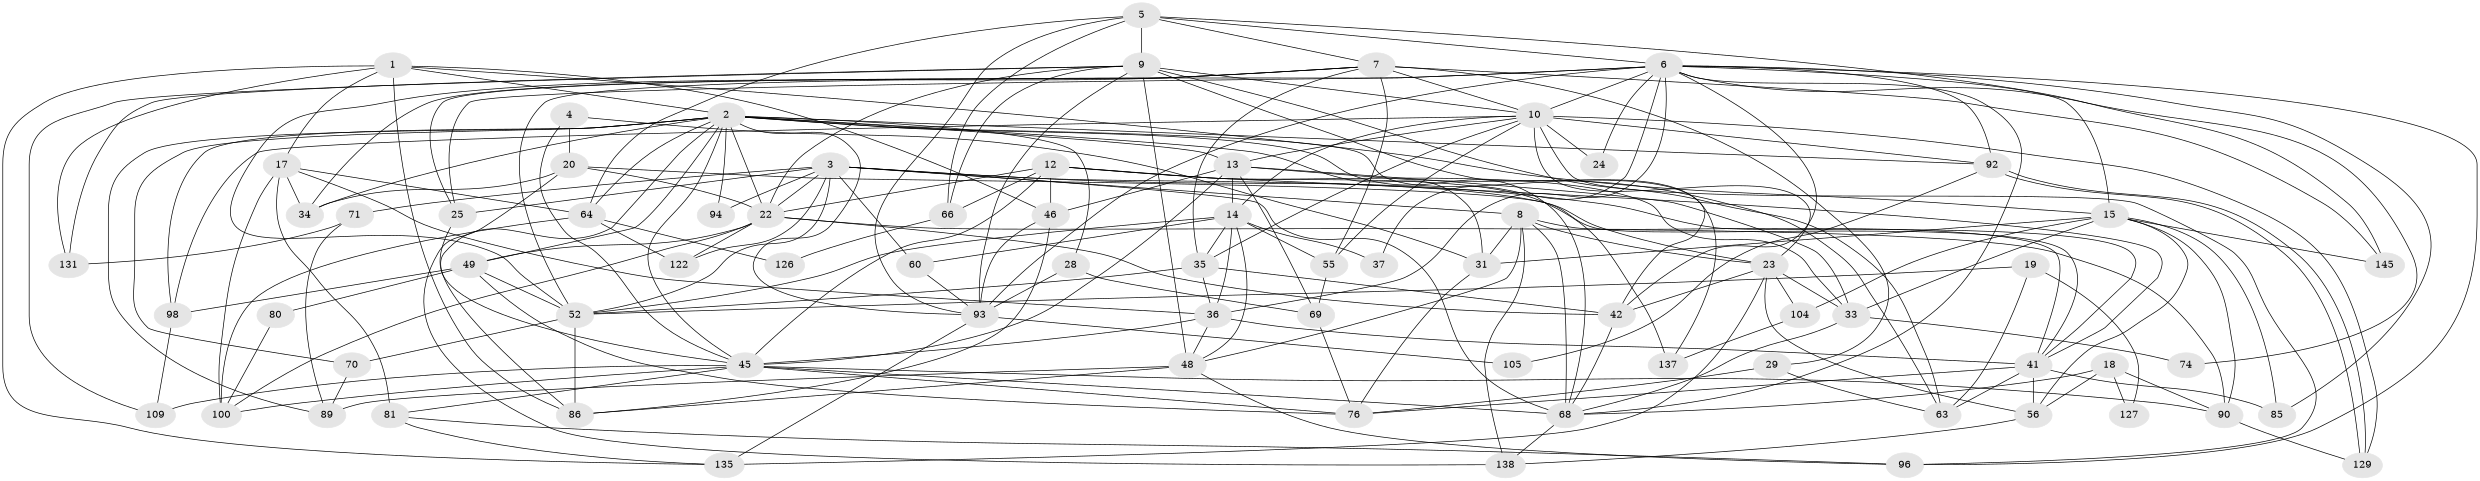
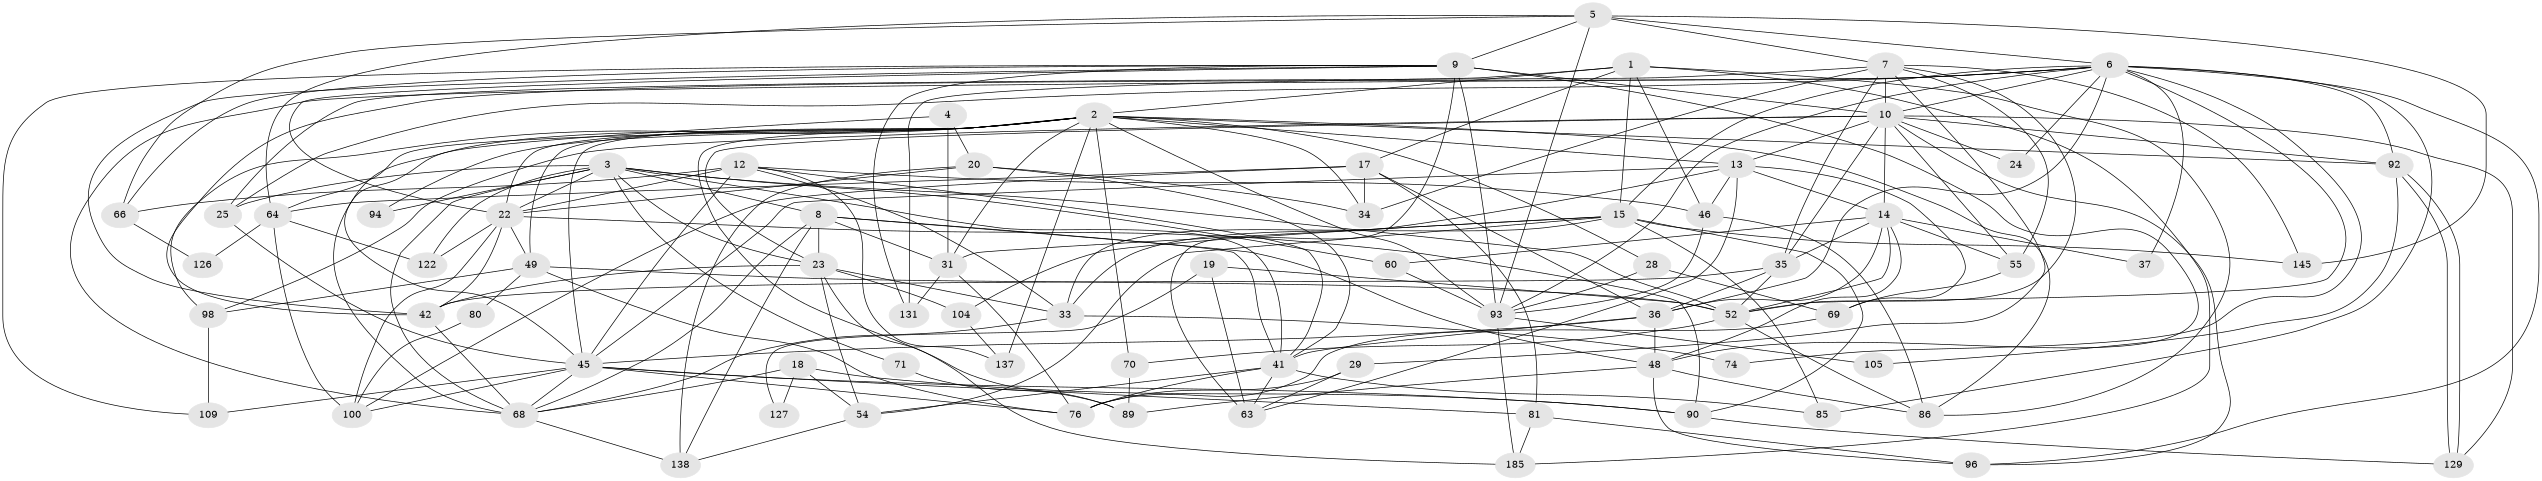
  graph {
    node [color=gray90 style=filled]
    1 [super="+144+73"]
    2 [super="+44+11+83+27+78"]
    15 [super="+43+136"]
    17 [super="+38"]
    46 [super="+58"]
    86
    131
-   135
+   135 [label=185]
    13 [super="+50+52"]
    22 [super="+99+39"]
    28
    31 [super="+113"]
    34 [super="+51"]
    45 [super="+97+82"]
    49 [super="+108"]
    64 [super="+116"]
    68 [super="+103+125"]
    70 [super="+112"]
    89
    92
    93 [super="+141+133"]
    94
    98
    137
    145
    85
    33 [super="+79+139"]
-   56 [super="+140+88"]
+   56 [super="+140+88" label=54]
    90 [super="+124"]
    104
    36 [super="+67+72"]
    81 [super="+128"]
    100 [super="+143"]
    63 [super="+101"]
    14 [super="+40+77"]
    69
    122
    42 [super="+84"]
    76
    109
    n41 [label=52 super="+62+134"]
    80
    126
    138
    129
    105
    3 [super="+61"]
    8 [super="+21"]
    23 [super="+65+57"]
    25 [super="+59"]
    41 [super="+118"]
    60
    71
    48 [super="+91"]
    4
    20
    5 [super="+75"]
    6 [super="+102"]
    7 [super="+119+117"]
    9 [super="+32+16"]
    66
    10 [super="+26"]
    24
    37
    74
    96
    29
    35 [super="+114"]
    55
    12 [super="+132+111"]
    18
    127
    19
    1 -- 2
    1 -- 15
    1 -- 17
    1 -- 46
    1 -- 86
    1 -- 131
    1 -- 135
    2 -- 86
    2 -- 13 [weight=2]
    2 -- 22
    2 -- 28
    2 -- 31
    2 -- 34
    2 -- 45
    2 -- 49
    2 -- 64
    2 -- 68
    2 -- 70 [weight=2]
    2 -- 89
    2 -- 92
    2 -- 93
    2 -- 94
    2 -- 98
    2 -- 137
    15 -- 31
    15 -- 145
    15 -- 85
    15 -- 33
    15 -- 56
    15 -- 90
    15 -- 104
    17 -- 34
    17 -- 64
    17 -- 36
    17 -- 81
    17 -- 100
    46 -- 86
    46 -- 93
    13 -- 46
    13 -- 45
    13 -- 33
    13 -- 63
    13 -- 14
    13 -- 69
    22 -- 49 [weight=2]
    22 -- 90
    22 -- 100
    22 -- 122
    22 -- 42
    28 -- 93
    28 -- 69
-   71 -- 131
+   31 -- 131
    31 -- 76
    45 -- 68
    45 -- 90
    45 -- 81
    45 -- 100
    45 -- 76
    45 -- 109
    49 -- 98
    49 -- 76
    49 -- n41
    49 -- 80
    64 -- 100 [weight=2]
    64 -- 122
    64 -- 126
    68 -- 138
    70 -- 89
    92 -- 129
    92 -- 129
    92 -- 105
    93 -- 135
    93 -- 105
    98 -- 109
    33 -- 68
    33 -- 74
    56 -- 138
    90 -- 129
    104 -- 137
    36 -- 45
    36 -- 41
    36 -- 48
    81 -- 135
    81 -- 96
    14 -- 36
    14 -- n41 [weight=2]
    14 -- 60
    14 -- 48
    14 -- 37
    14 -- 35
    14 -- 55
    69 -- 76
    42 -- 68
    n41 -- 86
    n41 -- 70
    80 -- 100
    3 -- 22
    3 -- 68 [weight=2]
    3 -- 94
    3 -- 122
    3 -- n41
    3 -- 8
    3 -- 23
    3 -- 25
    3 -- 41
    3 -- 60
    3 -- 71
    8 -- 31
    8 -- 68
    8 -- 138
    8 -- 23
    8 -- 41
    8 -- 48
    23 -- 135
    23 -- 33
    23 -- 56
    23 -- 104
    23 -- 42
    25 -- 45
    41 -- 85
    41 -- 56
    41 -- 63
    41 -- 76
    60 -- 93
    71 -- 89
    48 -- 86
    48 -- 89
    48 -- 96
    4 -- 31
    4 -- 45
    4 -- 20
    20 -- 22
    20 -- 34
    20 -- 138
    20 -- 41
    5 -- 64
    5 -- 93
    5 -- 145
    5 -- 6
    5 -- 7
    5 -- 9
    5 -- 66
    6 -- 15
    6 -- 68
    6 -- 92
    6 -- 93
    6 -- 85
    6 -- 36 [weight=2]
    6 -- 42
    6 -- n41
    6 -- 25
    6 -- 10 [weight=2]
    6 -- 24
    6 -- 37
    6 -- 74
    6 -- 96
    7 -- 34
    7 -- 145
    7 -- n41
    7 -- 25
    7 -- 10
    7 -- 29
    7 -- 35
    7 -- 55
    9 -- 131
    9 -- 22
    9 -- 93
    9 -- 63 [weight=2]
    9 -- 42
    9 -- 109
    9 -- 48 [weight=2]
    9 -- 66
    9 -- 10
    66 -- 126
    10 -- 13
    10 -- 92
    10 -- 98
    10 -- 14
    10 -- 129
    10 -- 23 [weight=2]
    10 -- 24
    10 -- 96
    10 -- 35
    10 -- 55
    29 -- 63
    29 -- 76
    35 -- 36
    35 -- 42
    35 -- n41
    55 -- 69
    12 -- 46
    12 -- 22 [weight=2]
    12 -- 45
    12 -- 137
    12 -- 33
    12 -- 41
    12 -- 66 [weight=2]
    18 -- 68
    18 -- 56
    18 -- 90
    18 -- 127
    19 -- 63
    19 -- n41
    19 -- 127
  }
